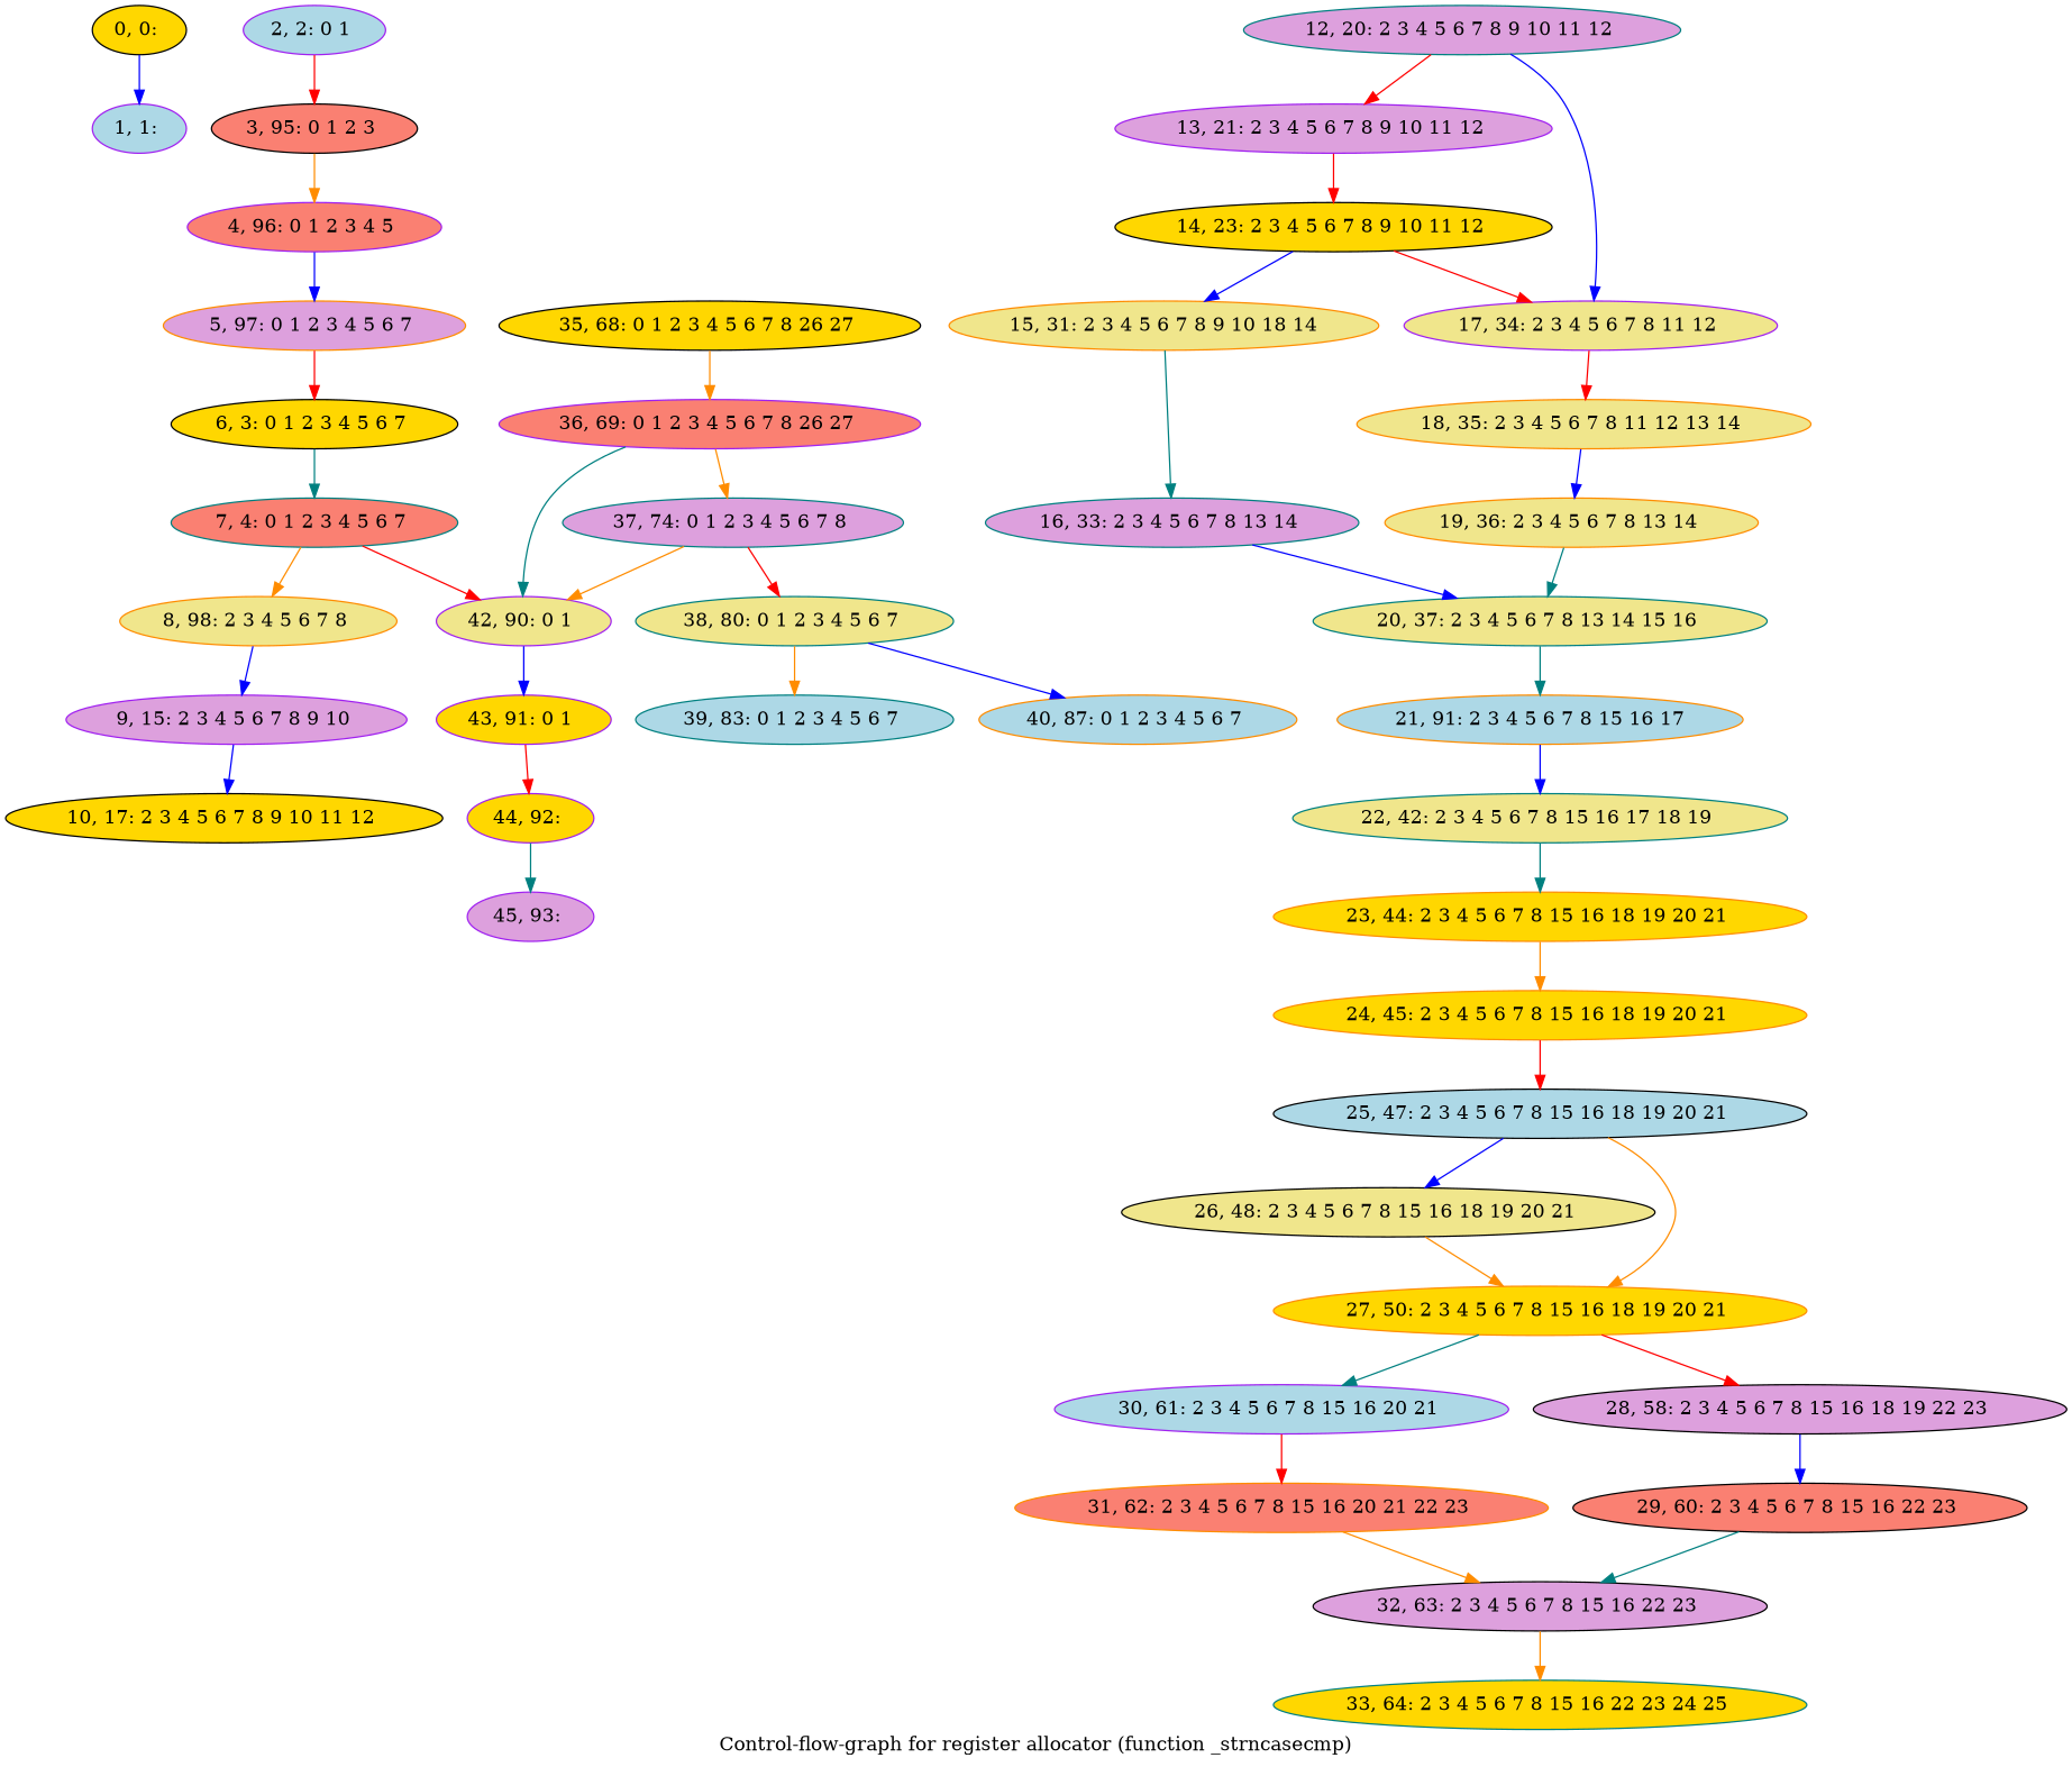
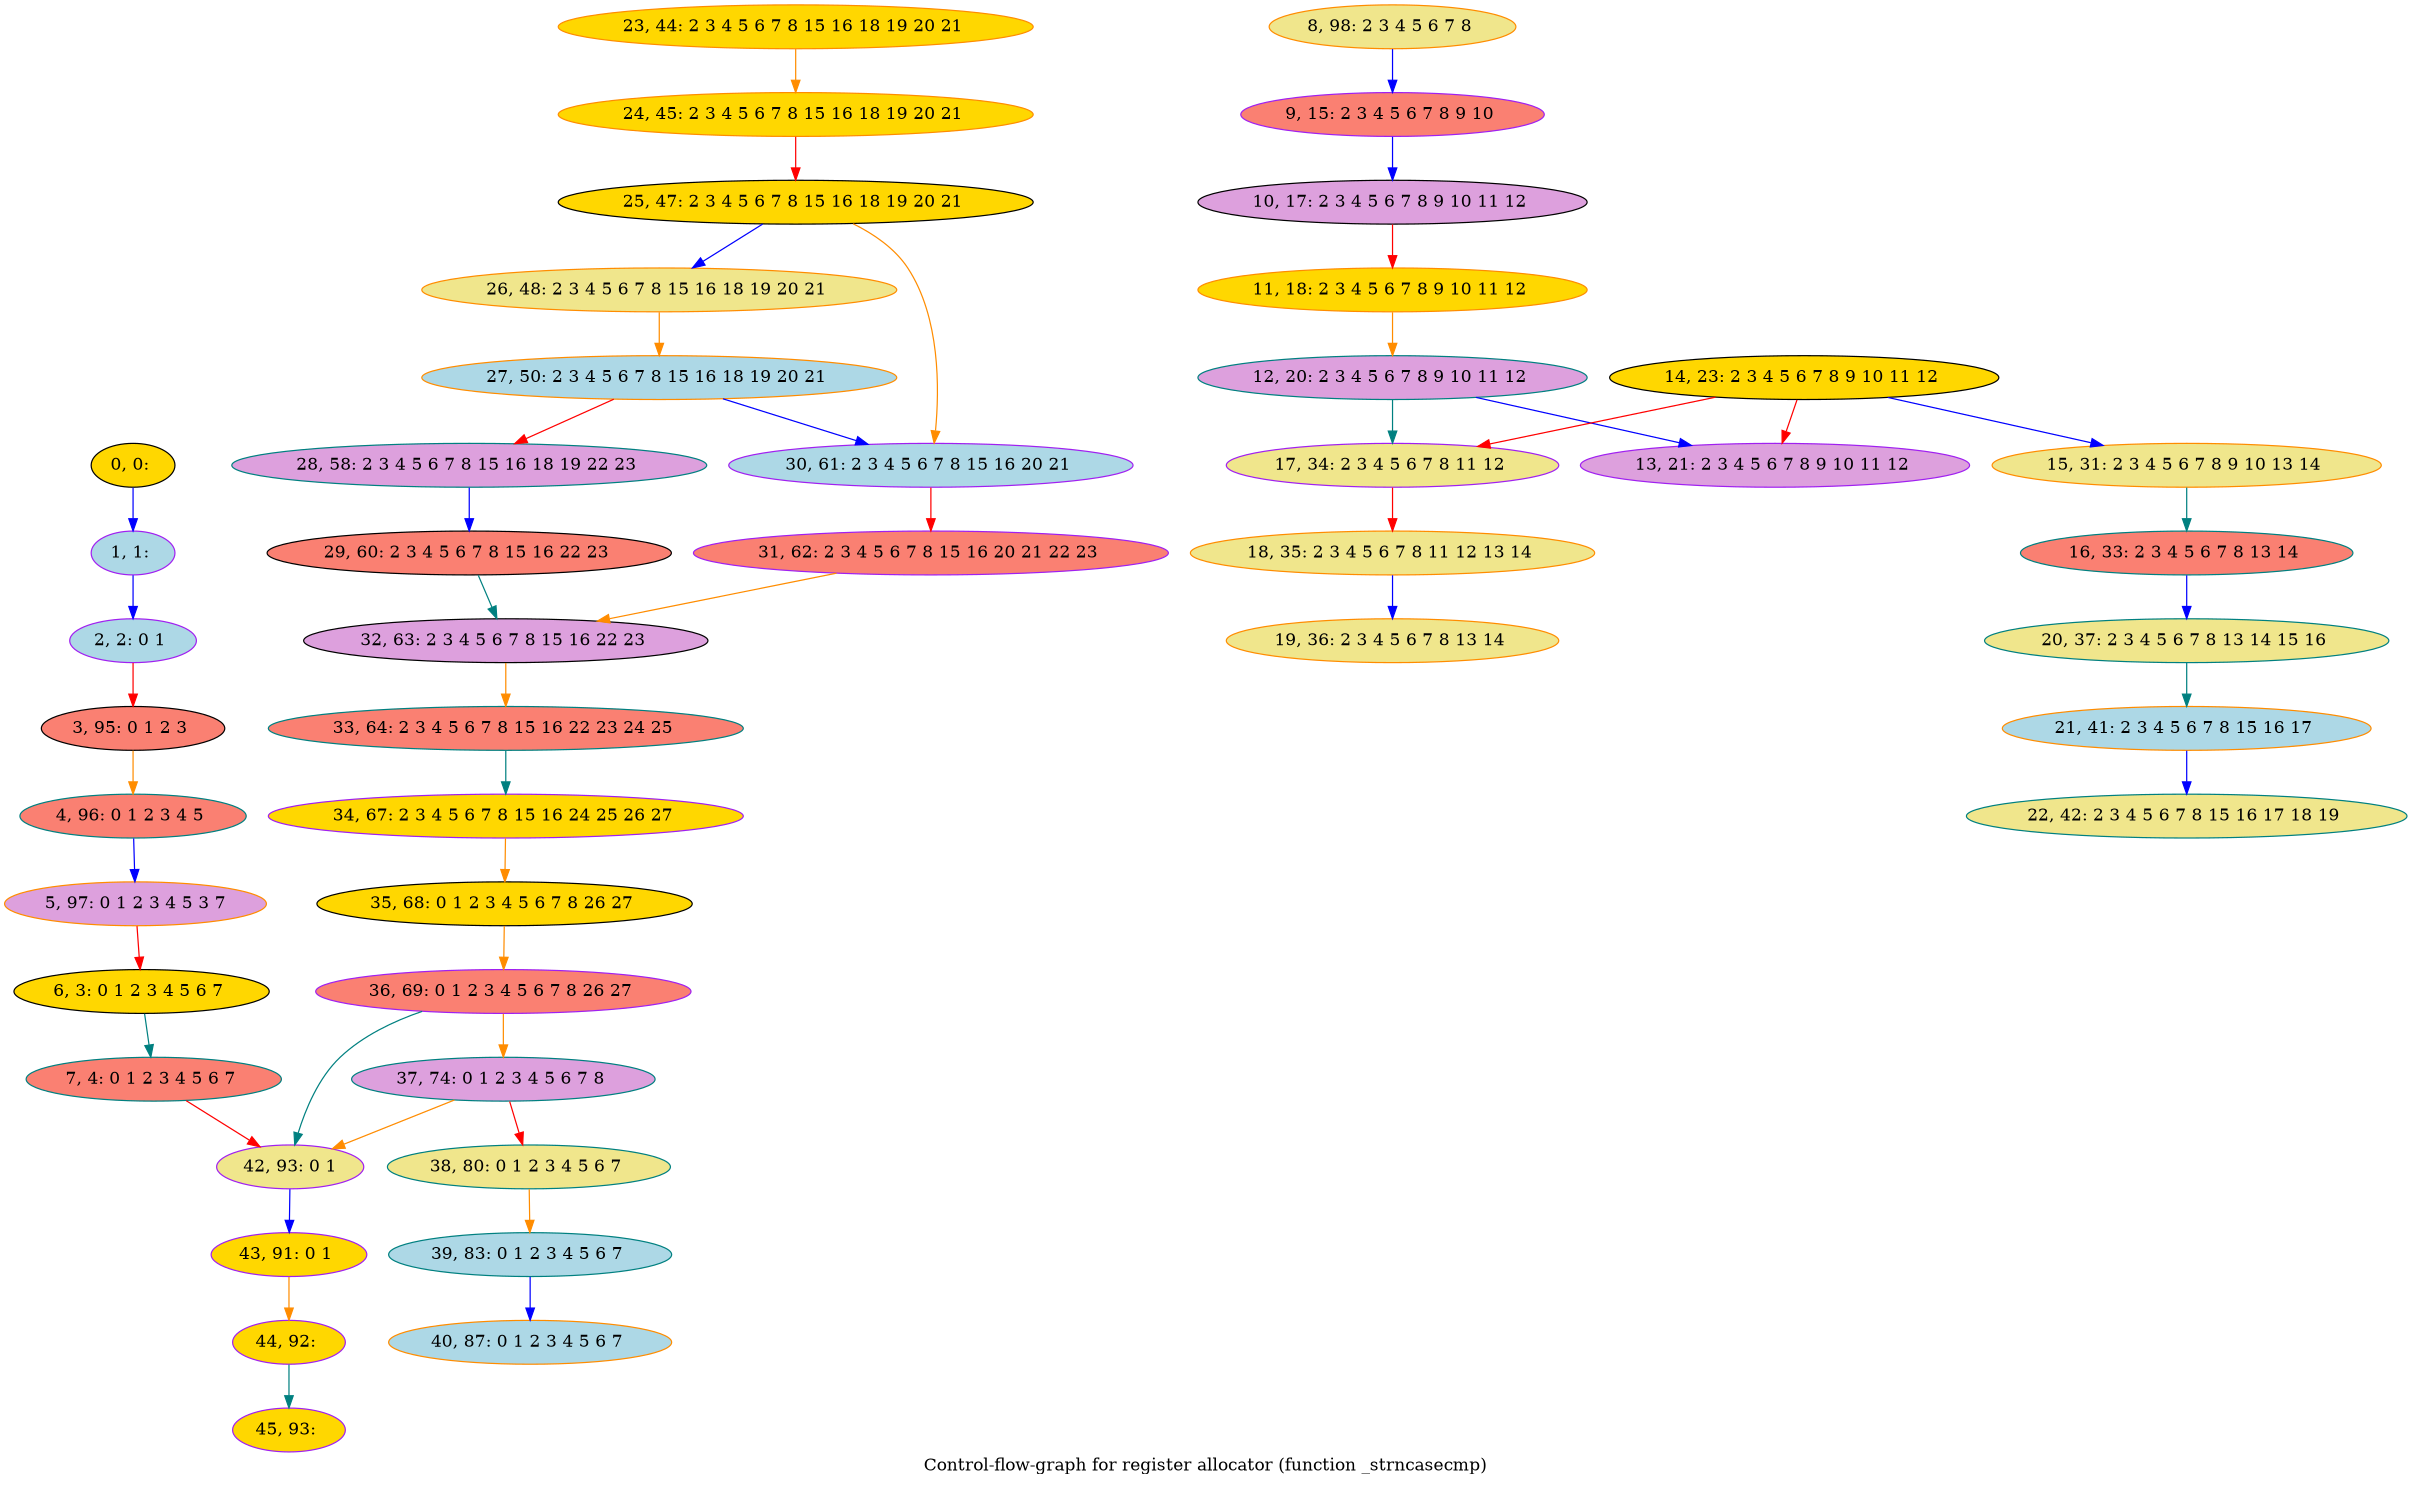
  digraph {
    label="Control-flow-graph for register allocator (function _strncasecmp)"
    node [color=purple fillcolor=gold style=filled]
    edge [color=blue]
    n1 [color=black label="0, 0: "]
    n2 [fillcolor=lightblue label="1, 1: "]
    n3 [fillcolor=lightblue label="2, 2: 0 1 "]
    n4 [color=black fillcolor=salmon label="3, 95: 0 1 2 3 "]
-   n5 [fillcolor=salmon label="4, 96: 0 1 2 3 4 5 "]
-   n6 [color=darkorange fillcolor=plum label="5, 97: 0 1 2 3 4 5 6 7 "]
+   n5 [color=teal fillcolor=salmon label="4, 96: 0 1 2 3 4 5 "]
+   n6 [color=darkorange fillcolor=plum label="5, 97: 0 1 2 3 4 5 3 7"]
    n7 [color=black label="6, 3: 0 1 2 3 4 5 6 7 "]
    n8 [color=teal fillcolor=salmon label="7, 4: 0 1 2 3 4 5 6 7 "]
    n9 [color=darkorange fillcolor=khaki label="8, 98: 2 3 4 5 6 7 8 "]
-   n10 [fillcolor=khaki label="42, 90: 0 1 "]
-   n11 [fillcolor=plum label="9, 15: 2 3 4 5 6 7 8 9 10 "]
+   n10 [fillcolor=khaki label="42, 93: 0 1"]
+   n11 [fillcolor=salmon label="9, 15: 2 3 4 5 6 7 8 9 10 "]
    n12 [label="43, 91: 0 1 "]
-   n13 [color=black label="10, 17: 2 3 4 5 6 7 8 9 10 11 12 "]
+   n13 [color=black fillcolor=plum label="10, 17: 2 3 4 5 6 7 8 9 10 11 12 "]
+   n14 [color=darkorange label="11, 18: 2 3 4 5 6 7 8 9 10 11 12 "]
    n15 [color=teal fillcolor=plum label="12, 20: 2 3 4 5 6 7 8 9 10 11 12 "]
    n16 [fillcolor=plum label="13, 21: 2 3 4 5 6 7 8 9 10 11 12 "]
    n17 [fillcolor=khaki label="17, 34: 2 3 4 5 6 7 8 11 12 "]
    n18 [color=black label="14, 23: 2 3 4 5 6 7 8 9 10 11 12 "]
    n19 [color=darkorange fillcolor=khaki label="18, 35: 2 3 4 5 6 7 8 11 12 13 14 "]
-   n20 [color=darkorange fillcolor=khaki label="15, 31: 2 3 4 5 6 7 8 9 10 18 14"]
-   n21 [color=teal fillcolor=plum label="16, 33: 2 3 4 5 6 7 8 13 14 "]
+   n20 [color=darkorange fillcolor=khaki label="15, 31: 2 3 4 5 6 7 8 9 10 13 14 "]
+   n21 [color=teal fillcolor=salmon label="16, 33: 2 3 4 5 6 7 8 13 14 "]
    n22 [color=teal fillcolor=khaki label="20, 37: 2 3 4 5 6 7 8 13 14 15 16 "]
    n23 [color=darkorange fillcolor=khaki label="19, 36: 2 3 4 5 6 7 8 13 14 "]
-   n24 [color=darkorange fillcolor=lightblue label="21, 91: 2 3 4 5 6 7 8 15 16 17"]
+   n24 [color=darkorange fillcolor=lightblue label="21, 41: 2 3 4 5 6 7 8 15 16 17 "]
    n25 [color=teal fillcolor=khaki label="22, 42: 2 3 4 5 6 7 8 15 16 17 18 19 "]
    n26 [color=darkorange label="23, 44: 2 3 4 5 6 7 8 15 16 18 19 20 21 "]
    n27 [color=darkorange label="24, 45: 2 3 4 5 6 7 8 15 16 18 19 20 21 "]
-   n28 [color=black fillcolor=lightblue label="25, 47: 2 3 4 5 6 7 8 15 16 18 19 20 21 "]
-   n29 [color=black fillcolor=khaki label="26, 48: 2 3 4 5 6 7 8 15 16 18 19 20 21 "]
+   n28 [color=black label="25, 47: 2 3 4 5 6 7 8 15 16 18 19 20 21 "]
+   n29 [color=darkorange fillcolor=khaki label="26, 48: 2 3 4 5 6 7 8 15 16 18 19 20 21 "]
    n30 [fillcolor=lightblue label="30, 61: 2 3 4 5 6 7 8 15 16 20 21 "]
-   n31 [color=darkorange label="27, 50: 2 3 4 5 6 7 8 15 16 18 19 20 21 "]
-   n32 [color=darkorange fillcolor=salmon label="31, 62: 2 3 4 5 6 7 8 15 16 20 21 22 23 "]
-   n33 [color=black fillcolor=plum label="28, 58: 2 3 4 5 6 7 8 15 16 18 19 22 23 "]
+   n31 [color=darkorange fillcolor=lightblue label="27, 50: 2 3 4 5 6 7 8 15 16 18 19 20 21 "]
+   n32 [fillcolor=salmon label="31, 62: 2 3 4 5 6 7 8 15 16 20 21 22 23 "]
+   n33 [color=teal fillcolor=plum label="28, 58: 2 3 4 5 6 7 8 15 16 18 19 22 23 "]
    n34 [color=black fillcolor=salmon label="29, 60: 2 3 4 5 6 7 8 15 16 22 23 "]
    n35 [color=black fillcolor=plum label="32, 63: 2 3 4 5 6 7 8 15 16 22 23 "]
-   n36 [color=teal label="33, 64: 2 3 4 5 6 7 8 15 16 22 23 24 25 "]
+   n36 [color=teal fillcolor=salmon label="33, 64: 2 3 4 5 6 7 8 15 16 22 23 24 25 "]
+   n37 [label="34, 67: 2 3 4 5 6 7 8 15 16 24 25 26 27 "]
    n38 [color=black label="35, 68: 0 1 2 3 4 5 6 7 8 26 27 "]
    n39 [fillcolor=salmon label="36, 69: 0 1 2 3 4 5 6 7 8 26 27 "]
    n40 [color=teal fillcolor=plum label="37, 74: 0 1 2 3 4 5 6 7 8 "]
    n41 [color=teal fillcolor=khaki label="38, 80: 0 1 2 3 4 5 6 7 "]
    n42 [color=teal fillcolor=lightblue label="39, 83: 0 1 2 3 4 5 6 7 "]
    n43 [color=darkorange fillcolor=lightblue label="40, 87: 0 1 2 3 4 5 6 7 "]
    n44 [label="44, 92: "]
-   n45 [fillcolor=plum label="45, 93: "]
+   n45 [label="45, 93: "]
    n1 -> n2
+   n2 -> n3
    n3 -> n4 [color=red]
    n4 -> n5 [color=darkorange]
    n5 -> n6
    n6 -> n7 [color=red]
    n7 -> n8 [color=teal]
-   n8 -> n9 [color=darkorange]
    n8 -> n10 [color=red]
    n9 -> n11
    n10 -> n12
    n11 -> n13
-   n12 -> n44 [color=red]
-   n15 -> n16 [color=red]
-   n15 -> n17
-   n16 -> n18 [color=red]
+   n12 -> n44 [color=darkorange]
+   n13 -> n14 [color=red]
+   n14 -> n15 [color=darkorange]
+   n15 -> n16
+   n15 -> n17 [color=teal]
+   n18 -> n16 [color=red]
    n17 -> n19 [color=red]
    n18 -> n17 [color=red]
    n18 -> n20
    n19 -> n23
    n20 -> n21 [color=teal]
    n21 -> n22
    n22 -> n24 [color=teal]
-   n23 -> n22 [color=teal]
    n24 -> n25
-   n25 -> n26 [color=teal]
    n26 -> n27 [color=darkorange]
    n27 -> n28 [color=red]
    n28 -> n29
-   n28 -> n31 [color=darkorange]
+   n28 -> n30 [color=darkorange]
    n29 -> n31 [color=darkorange]
    n30 -> n32 [color=red]
-   n31 -> n30 [color=teal]
+   n31 -> n30
    n31 -> n33 [color=red]
    n32 -> n35 [color=darkorange]
    n33 -> n34
    n34 -> n35 [color=teal]
    n35 -> n36 [color=darkorange]
+   n36 -> n37 [color=teal]
+   n37 -> n38 [color=darkorange]
    n38 -> n39 [color=darkorange]
    n39 -> n10 [color=teal]
    n39 -> n40 [color=darkorange]
    n40 -> n10 [color=darkorange]
    n40 -> n41 [color=red]
    n41 -> n42 [color=darkorange]
-   n41 -> n43
+   n42 -> n43
    n44 -> n45 [color=teal]
  }
